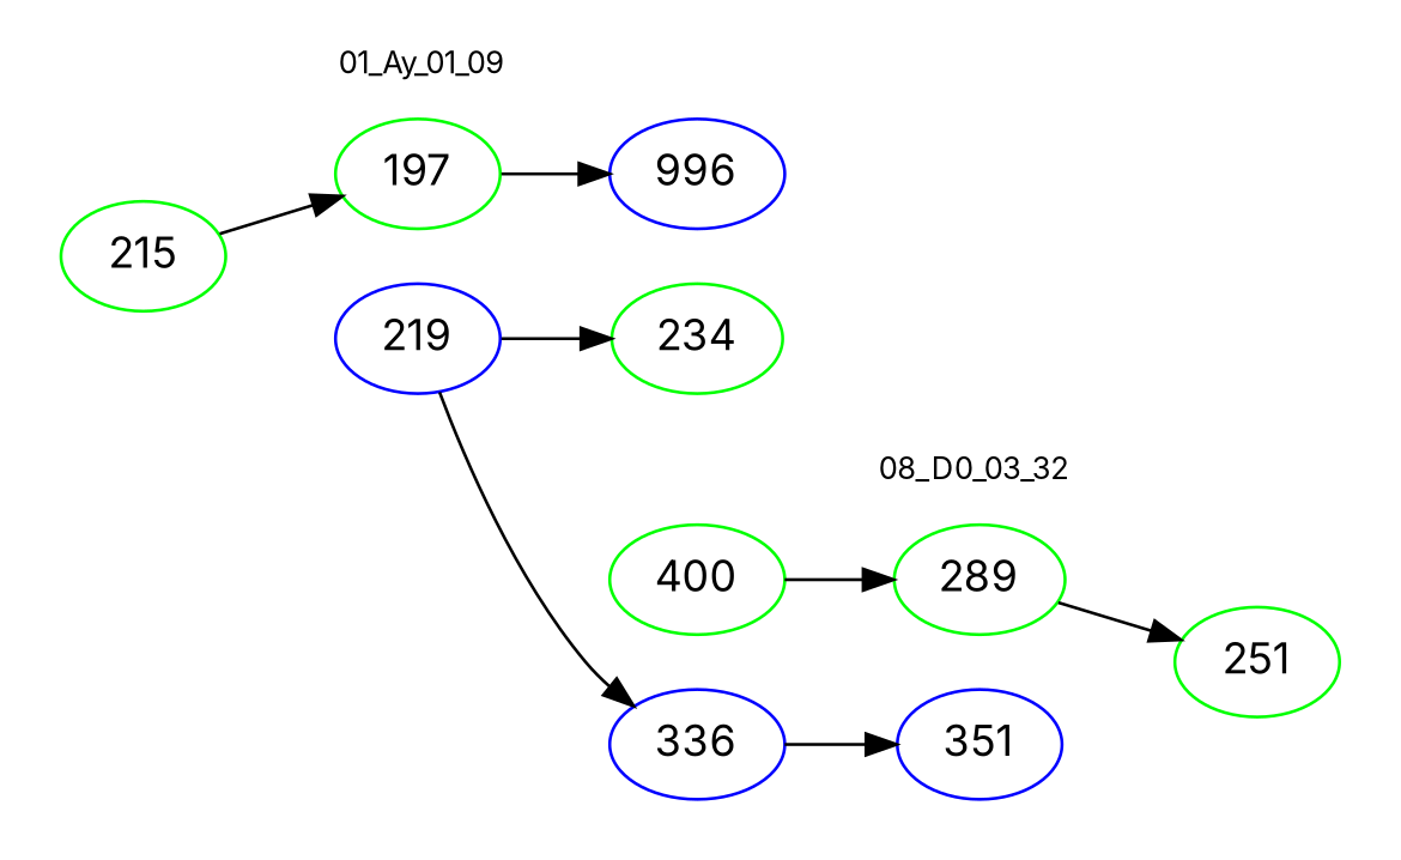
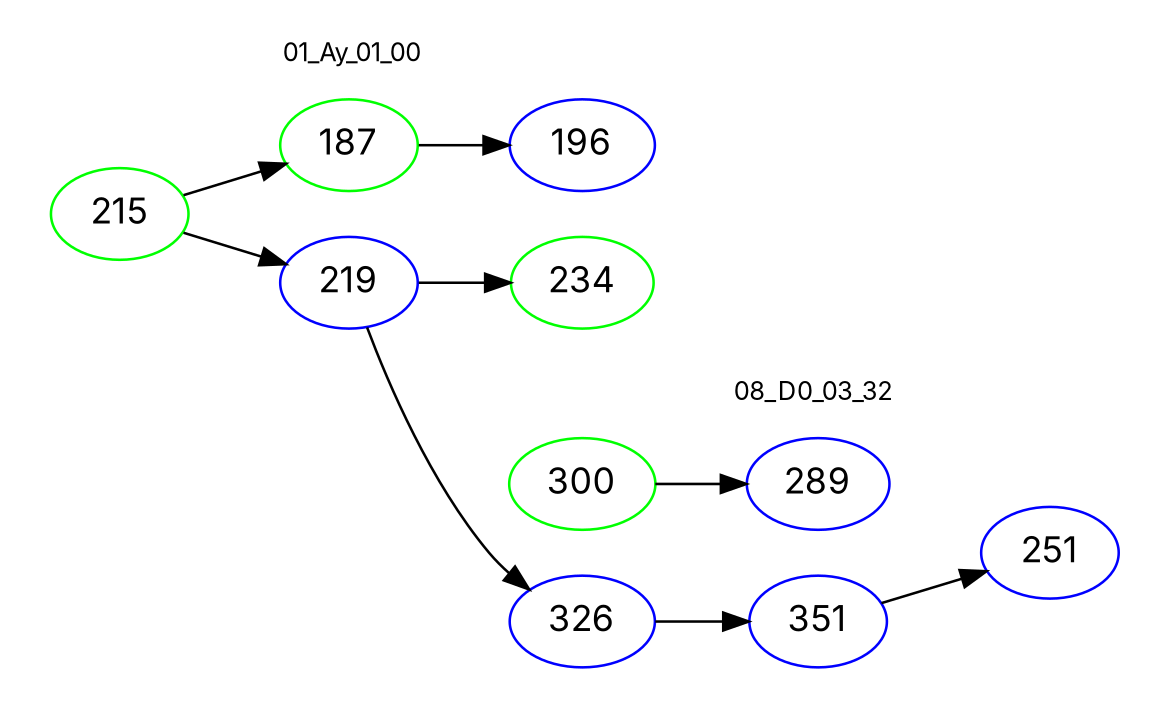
  digraph {
    fontname=Inter
    rankdir=LR
    node [color=green fontname=Inter]
    edge [color=black fontname=Inter]
    n1 [label=215]
-   n2 [label=197]
+   n2 [label=187]
    n3 [color=blue label=219]
-   n4 [color=blue label=996]
+   n4 [color=blue label=196]
    n5 [label=234]
-   n6 [label=400]
-   n7 [label=289]
-   n8 [color=blue label=336]
-   n9 [label=251]
+   n6 [label=300]
+   n7 [color=blue label=289]
+   n8 [color=blue label=326]
+   n9 [color=blue label=251]
    n10 [color=blue label=351]
    subgraph cluster_1 {
      color=white
      fontsize=10
-     label="01_Ay_01_09"
+     label="01_Ay_01_00"
      n1
      n2
      n3
      n4
      n5
    }
    subgraph cluster_2 {
      color=white
      fontsize=10
      label="08_D0_03_32"
      n6
      n7
      n8
      n9
      n10
    }
    n1 -> n2
+   n1 -> n3
    n2 -> n4
    n3 -> n5
    n3 -> n8
    n6 -> n7
-   n7 -> n9
+   n10 -> n9
    n8 -> n10
  }
